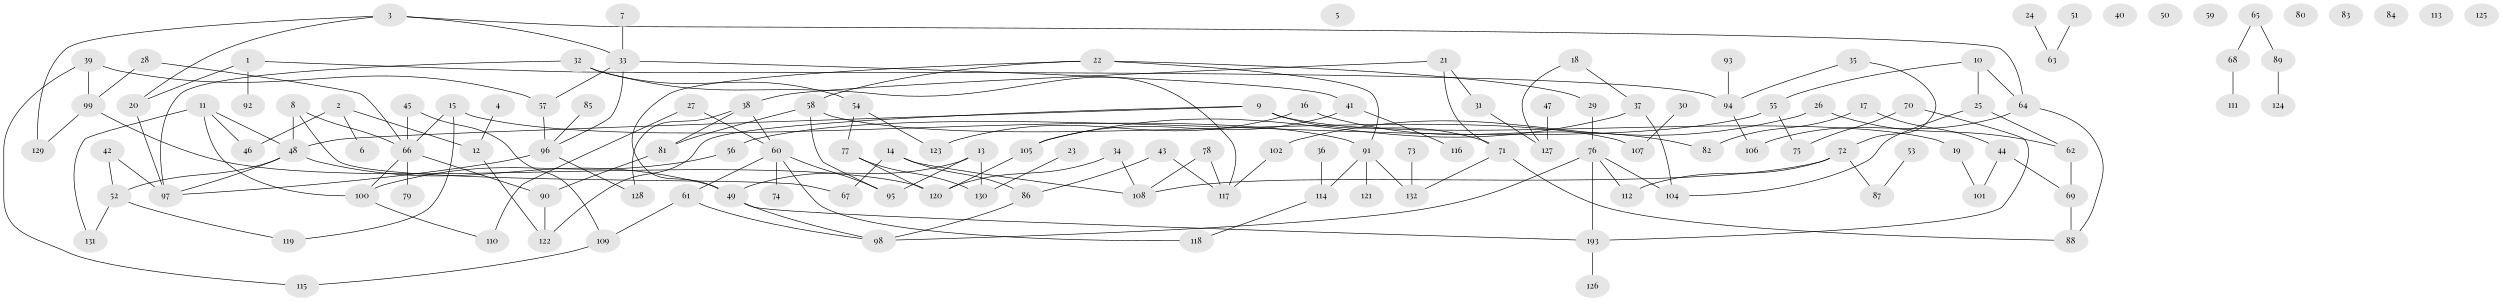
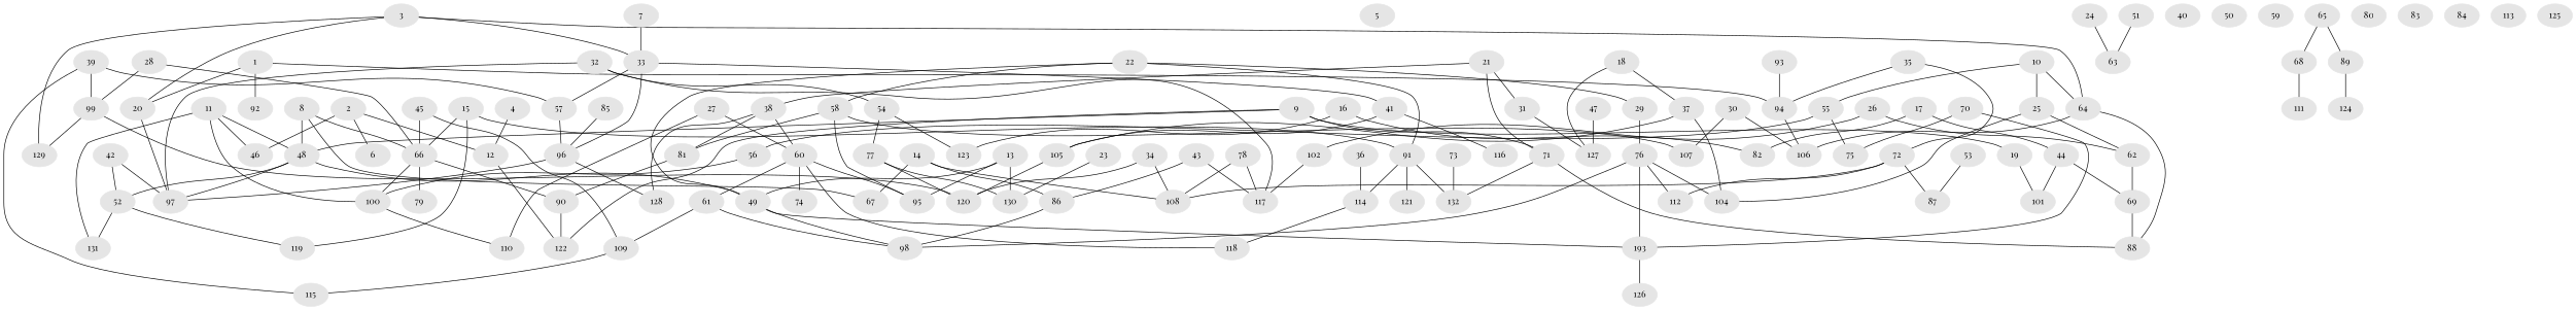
  graph {
    fontname="Playfair Display"
    node [color=gray90 fontname="Playfair Display" style=filled]
    edge [fontname="Playfair Display"]
    1
    20
    92
    94
    97
    106
    2
    6
    12
    46
    122
    3
    33
    64
    129
    41
    57
    96
    88
    4
    5
    7
    8
    48
    66
    67
    49
    52
    100
    79
    90
    9
    19
    71
    101
    132
    10
    25
    55
    62
    104
    56
    75
    11
    131
    110
    13
    95
    130
    98
    n51 [label=193]
    14
    86
    108
    15
    91
    119
    114
    121
    16
    82
    123
    17
    44
    69
    18
    37
    127
    105
    21
    31
    38
    60
    81
    128
    22
    29
    58
    76
    107
    23
    24
    63
    26
    102
    117
    27
    61
    74
    118
    28
    99
    120
    112
    30
    32
    54
    77
    116
    34
    35
    72
    87
    36
    39
    115
    40
    42
    43
    45
    109
    47
    126
    50
    51
    53
    59
    65
    68
    89
    111
    124
    70
    73
    78
    80
    83
    84
    85
    93
    113
    125
    1 -- 20
    1 -- 92
    1 -- 94
    20 -- 97
    94 -- 106
    2 -- 6
    2 -- 12
    2 -- 46
    12 -- 122
    3 -- 20
    3 -- 33
    3 -- 64
    3 -- 129
    33 -- 41
    33 -- 57
    33 -- 96
    64 -- 106
    64 -- 88
    41 -- 105
    41 -- 116
    57 -- 96
    96 -- 97
    96 -- 128
    4 -- 12
    7 -- 33
    8 -- 48
    8 -- 66
    8 -- 67
    48 -- 97
    48 -- 49
    48 -- 52
    66 -- 100
    66 -- 79
    66 -- 90
    49 -- 98
    49 -- n51
    52 -- 131
    52 -- 119
    100 -- 110
    90 -- 122
    9 -- 122
    9 -- 48
    9 -- 19
    9 -- 71
    19 -- 101
    71 -- 88
    71 -- 132
    10 -- 64
    10 -- 25
    10 -- 55
    25 -- 62
    25 -- 104
    55 -- 56
    55 -- 75
    62 -- 69
    56 -- 100
    11 -- 46
    11 -- 48
    11 -- 100
    11 -- 131
    13 -- 49
    13 -- 95
    13 -- 130
    n51 -- 126
    14 -- 67
    14 -- 86
    14 -- 108
    86 -- 98
    15 -- 66
    15 -- 91
    15 -- 119
    91 -- 132
    91 -- 114
    91 -- 121
    114 -- 118
    16 -- 82
    16 -- 123
    17 -- 82
    17 -- 44
    44 -- 101
    44 -- 69
    69 -- 88
    18 -- 37
    18 -- 127
    37 -- 104
    37 -- 105
    105 -- 120
    21 -- 71
    21 -- 31
    21 -- 38
    31 -- 127
    38 -- 60
    38 -- 81
    38 -- 128
    60 -- 95
    60 -- 61
    60 -- 74
    60 -- 118
    81 -- 90
    22 -- 49
    22 -- 91
    22 -- 29
    22 -- 58
    29 -- 76
    58 -- 95
    58 -- 81
    58 -- 107
    76 -- 104
    76 -- 98
    76 -- n51
    76 -- 112
    23 -- 130
    24 -- 63
    26 -- 62
    26 -- 102
    102 -- 117
    27 -- 110
    27 -- 60
    61 -- 98
    61 -- 109
    28 -- 66
    28 -- 99
    99 -- 129
    99 -- 120
+   30 -- 106
    30 -- 107
    32 -- 97
    32 -- 117
    32 -- 54
    54 -- 123
    54 -- 77
    77 -- 130
    77 -- 120
    34 -- 108
    34 -- 120
    35 -- 94
    35 -- 72
    72 -- 108
    72 -- 112
    72 -- 87
    36 -- 114
    39 -- 57
    39 -- 99
    39 -- 115
    42 -- 97
    42 -- 52
    43 -- 86
    43 -- 117
    45 -- 66
    45 -- 109
    109 -- 115
    47 -- 127
    51 -- 63
    53 -- 87
    65 -- 68
    65 -- 89
    68 -- 111
    89 -- 124
    70 -- 75
    70 -- n51
    73 -- 132
    78 -- 108
    78 -- 117
    85 -- 96
    93 -- 94
  }
